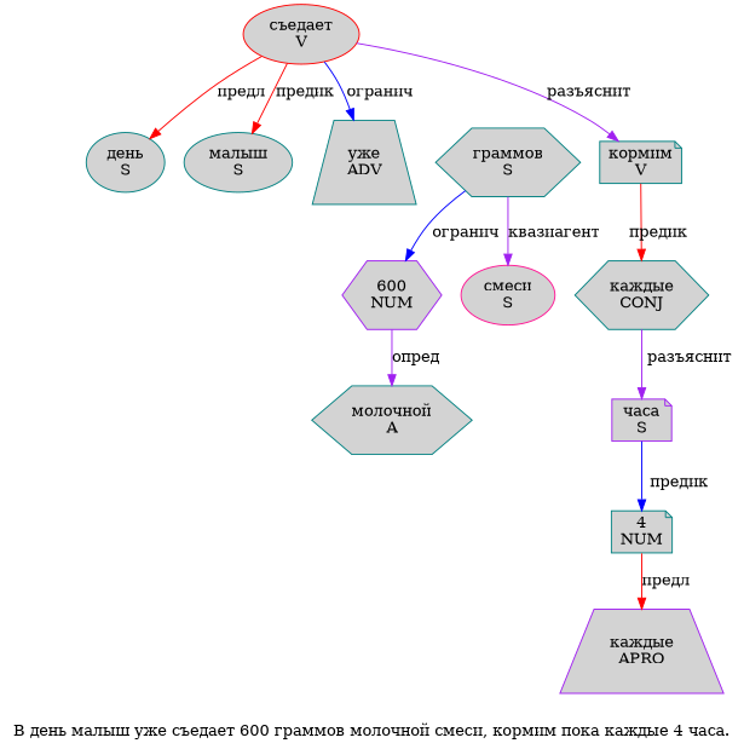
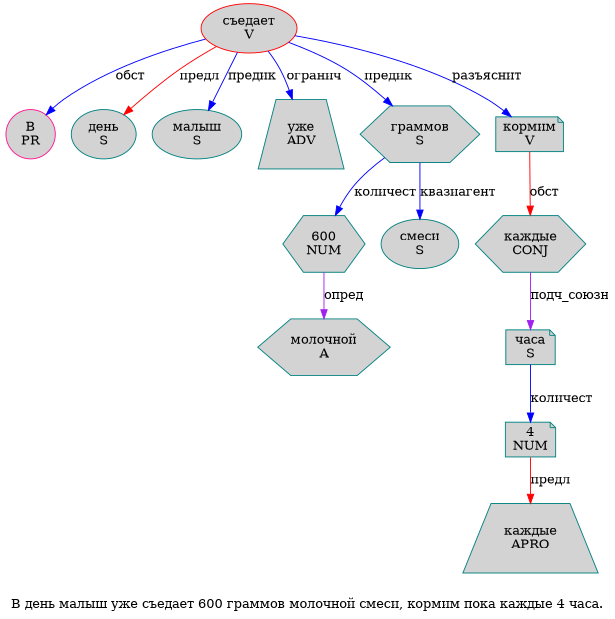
  digraph {
    label="В день малыш уже съедает 600 граммов молочной смеси, кормим пока каждые 4 часа."
    node [color=teal fillcolor=lightgray penwidth=1 shape=ellipse style=filled]
    edge [color=blue]
+   n1 [color=deeppink label="В\nPR"]
    n2 [label="день\nS"]
    n3 [label="малыш\nS"]
    n4 [label="уже\nADV" shape=trapezium]
    n5 [color=red label="съедает\nV"]
    n6 [label="граммов\nS" shape=hexagon]
    n7 [label="кормим\nV" shape=note]
-   n8 [color=purple label="600\nNUM" shape=hexagon]
-   n9 [color=deeppink label="смеси\nS"]
+   n8 [label="600\nNUM" shape=hexagon]
+   n9 [label="смеси\nS"]
    n10 [label="каждые\nCONJ" shape=hexagon]
    n11 [label="молочной\nA" shape=hexagon]
-   n12 [color=purple label="часа\nS" shape=note]
+   n12 [label="часа\nS" shape=note]
    n13 [label="4\nNUM" shape=note]
-   n14 [color=purple label="каждые\nAPRO" shape=trapezium]
+   n14 [label="каждые\nAPRO" shape=trapezium]
+   n5 -> n1 [label="обст"]
    n5 -> n2 [color=red label="предл"]
-   n5 -> n3 [color=red label="предик"]
+   n5 -> n3 [label="предик"]
    n5 -> n4 [label="огранич"]
-   n5 -> n7 [color=purple label="разъяснит"]
-   n6 -> n8 [label="огранич"]
-   n6 -> n9 [color=purple label="квазиагент"]
-   n7 -> n10 [color=red label="предик"]
+   n5 -> n6 [label="предик"]
+   n5 -> n7 [label="разъяснит"]
+   n6 -> n8 [label="количест"]
+   n6 -> n9 [label="квазиагент"]
+   n7 -> n10 [color=red label="обст"]
    n8 -> n11 [color=purple label="опред"]
-   n10 -> n12 [color=purple label="разъяснит"]
-   n12 -> n13 [label="предик"]
+   n10 -> n12 [color=purple label="подч_союзн"]
+   n12 -> n13 [label="количест"]
    n13 -> n14 [color=red label="предл"]
  }
